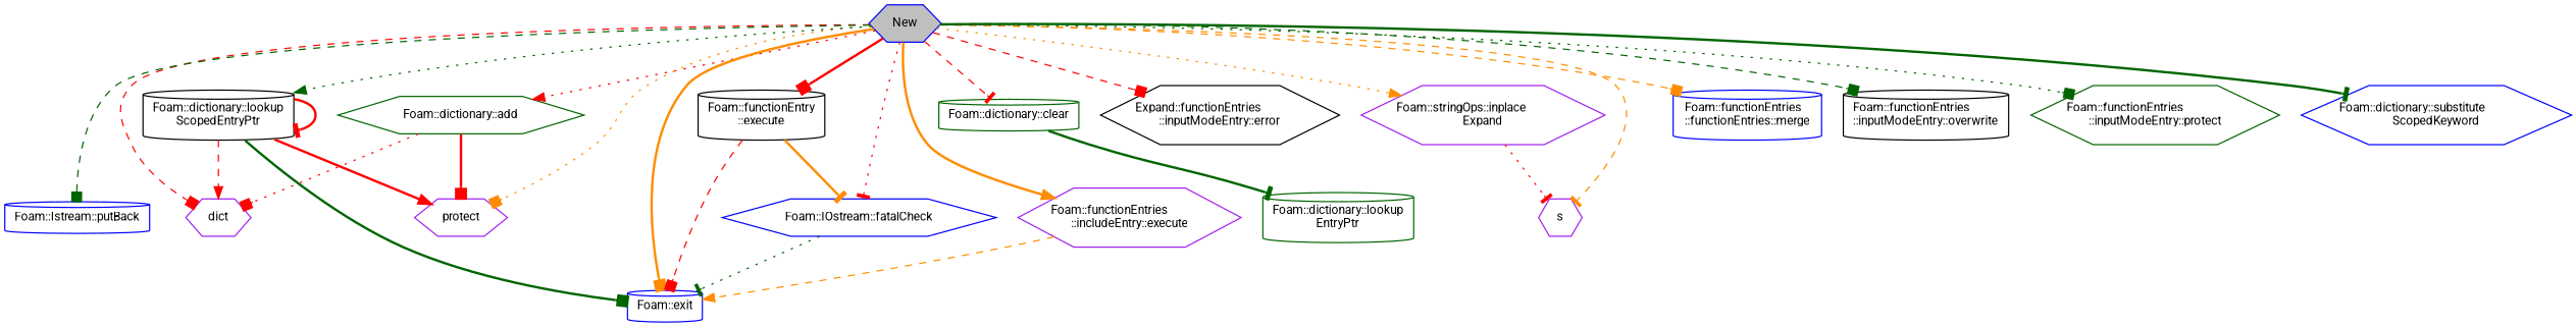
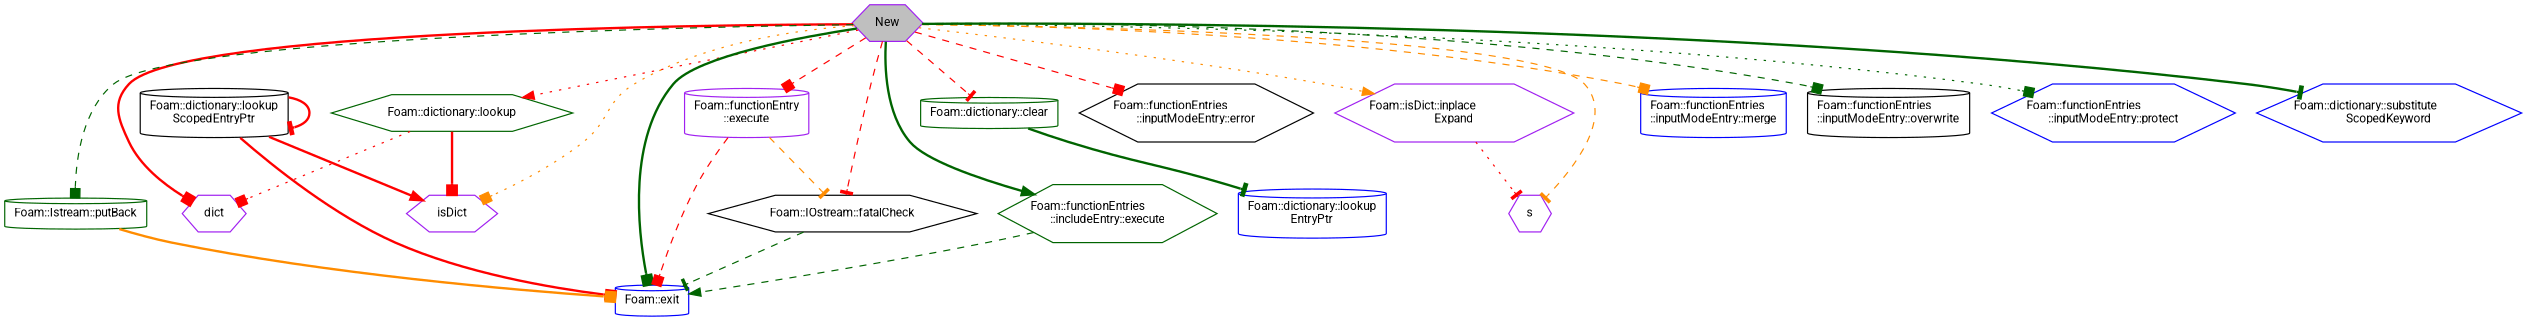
  digraph {
    fontname=Roboto
    rankdir=TB
    node [color=purple fontname=Roboto fontsize=10 shape=hexagon]
    edge [arrowhead=box color=red fontname=Roboto fontsize=10 labelfontname=FreeSans labelfontsize=10 style=dashed]
-   n1 [color=blue fillcolor=grey75 fontcolor=black height=0.2 label=New style=filled width=0.4]
-   n2 [color=darkgreen height=0.2 label="Foam::dictionary::add" width=0.4]
+   n1 [fillcolor=grey75 fontcolor=black height=0.2 label=New style=filled width=0.4]
+   n2 [color=darkgreen height=0.2 label="Foam::dictionary::lookup" width=0.4]
    n3 [height=0.2 label=dict width=0.4]
-   n4 [height=0.2 label=protect width=0.4]
+   n4 [height=0.2 label=isDict width=0.4]
    n5 [color=darkgreen height=0.2 label="Foam::dictionary::clear" shape=cylinder width=0.4]
-   n6 [color=black height=0.2 label="Expand::functionEntries\l::inputModeEntry::error" width=0.4]
-   n7 [color=black height=0.2 label="Foam::functionEntry\l::execute" shape=cylinder width=0.4]
-   n8 [color=blue height=0.2 label="Foam::IOstream::fatalCheck" width=0.4]
+   n6 [color=black height=0.2 label="Foam::functionEntries\l::inputModeEntry::error" width=0.4]
+   n7 [height=0.2 label="Foam::functionEntry\l::execute" shape=cylinder width=0.4]
+   n8 [color=black height=0.2 label="Foam::IOstream::fatalCheck" width=0.4]
    n9 [color=blue height=0.2 label="Foam::exit" shape=cylinder width=0.4]
-   n10 [height=0.2 label="Foam::functionEntries\l::includeEntry::execute" width=0.4]
-   n11 [height=0.2 label="Foam::stringOps::inplace\lExpand" width=0.4]
+   n10 [color=darkgreen height=0.2 label="Foam::functionEntries\l::includeEntry::execute" width=0.4]
+   n11 [height=0.2 label="Foam::isDict::inplace\lExpand" width=0.4]
    n12 [height=0.2 label=s width=0.4]
    n13 [color=black height=0.2 label="Foam::dictionary::lookup\lScopedEntryPtr" shape=cylinder width=0.4]
-   n14 [color=blue height=0.2 label="Foam::functionEntries\l::functionEntries::merge" shape=cylinder width=0.4]
+   n14 [color=blue height=0.2 label="Foam::functionEntries\l::inputModeEntry::merge" shape=cylinder width=0.4]
    n15 [color=black height=0.2 label="Foam::functionEntries\l::inputModeEntry::overwrite" shape=cylinder width=0.4]
-   n16 [color=darkgreen height=0.2 label="Foam::functionEntries\l::inputModeEntry::protect" width=0.4]
-   n17 [color=blue height=0.2 label="Foam::Istream::putBack" shape=cylinder width=0.4]
+   n16 [color=blue height=0.2 label="Foam::functionEntries\l::inputModeEntry::protect" width=0.4]
+   n17 [color=darkgreen height=0.2 label="Foam::Istream::putBack" shape=cylinder width=0.4]
    n18 [color=blue height=0.2 label="Foam::dictionary::substitute\lScopedKeyword" width=0.4]
-   n19 [color=darkgreen height=0.2 label="Foam::dictionary::lookup\lEntryPtr" shape=cylinder width=0.4]
+   n19 [color=blue height=0.2 label="Foam::dictionary::lookup\lEntryPtr" shape=cylinder width=0.4]
    n1 -> n2 [arrowhead=normal style=dotted]
-   n1 -> n3
+   n1 -> n3 [style=bold]
    n1 -> n4 [color=darkorange style=dotted]
    n1 -> n5 [arrowhead=tee]
    n1 -> n6
-   n1 -> n7 [style=bold]
-   n1 -> n8 [arrowhead=tee style=dotted]
-   n1 -> n9 [color=darkorange style=bold]
-   n1 -> n10 [arrowhead=normal color=darkorange style=bold]
+   n1 -> n7
+   n1 -> n8 [arrowhead=tee]
+   n1 -> n9 [color=darkgreen style=bold]
+   n1 -> n10 [arrowhead=normal color=darkgreen style=bold]
    n1 -> n11 [arrowhead=normal color=darkorange style=dotted]
    n1 -> n12 [arrowhead=tee color=darkorange]
-   n1 -> n13 [arrowhead=normal color=darkgreen style=dotted]
    n1 -> n14 [color=darkorange]
    n1 -> n15 [color=darkgreen]
    n1 -> n16 [color=darkgreen style=dotted]
    n1 -> n17 [color=darkgreen]
    n1 -> n18 [arrowhead=tee color=darkgreen style=bold]
    n2 -> n3 [style=dotted]
    n2 -> n4 [style=bold]
    n5 -> n19 [arrowhead=tee color=darkgreen style=bold]
-   n7 -> n8 [arrowhead=tee color=darkorange style=bold]
+   n7 -> n8 [arrowhead=tee color=darkorange]
    n7 -> n9
-   n8 -> n9 [arrowhead=tee color=darkgreen style=dotted]
-   n10 -> n9 [arrowhead=normal color=darkorange]
+   n8 -> n9 [arrowhead=tee color=darkgreen]
+   n10 -> n9 [arrowhead=normal color=darkgreen]
    n11 -> n12 [arrowhead=tee style=dotted]
-   n13 -> n3 [arrowhead=normal]
    n13 -> n4 [arrowhead=normal style=bold]
-   n13 -> n9 [color=darkgreen style=bold]
+   n13 -> n9 [style=bold]
    n13 -> n13 [arrowhead=tee style=bold]
+   n17 -> n9 [color=darkorange style=bold]
  }
